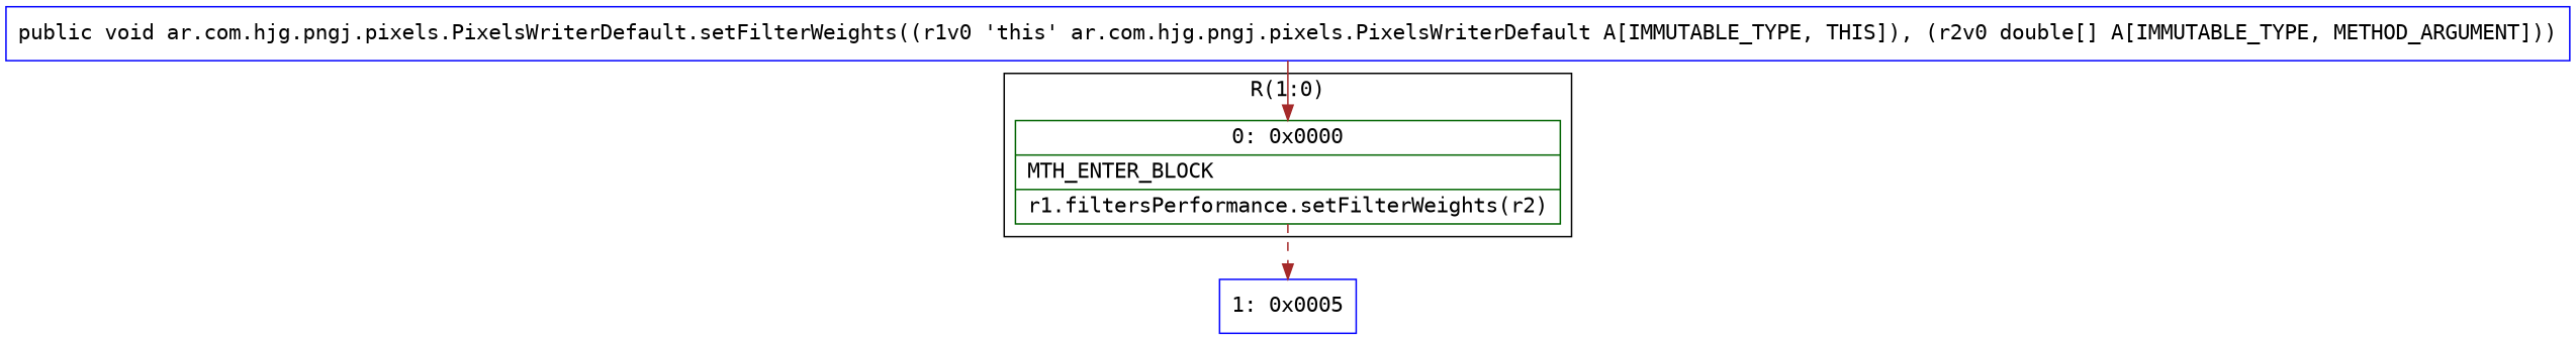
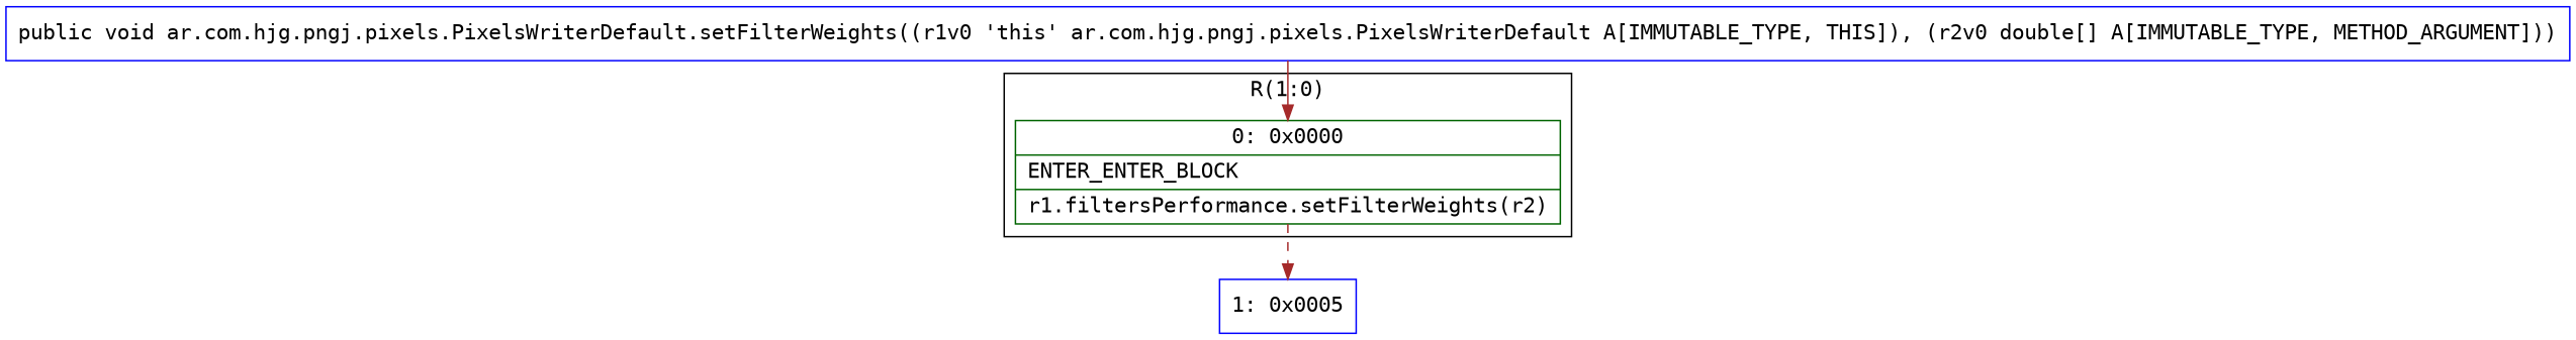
  digraph {
    fontname="DejaVu Sans Mono"
    node [color=blue shape=record fontname="DejaVu Sans Mono"]
    edge [color=brown arrowhead=normal fontname="DejaVu Sans Mono"]
-   n1 [color=darkgreen label="{0\:\ 0x0000|MTH_ENTER_BLOCK\l|r1.filtersPerformance.setFilterWeights(r2)\l}"]
+   n1 [color=darkgreen label="{0\:\ 0x0000|ENTER_ENTER_BLOCK\l|r1.filtersPerformance.setFilterWeights(r2)\l}"]
    n2 [label="{1\:\ 0x0005}"]
    n3 [label="{public void ar.com.hjg.pngj.pixels.PixelsWriterDefault.setFilterWeights((r1v0 'this' ar.com.hjg.pngj.pixels.PixelsWriterDefault A[IMMUTABLE_TYPE, THIS]), (r2v0 double[] A[IMMUTABLE_TYPE, METHOD_ARGUMENT])) }"]
    subgraph cluster_1 {
      label="R(1:0)"
      n1
    }
    n1 -> n2 [style=dashed]
    n3 -> n1 [style=solid]
  }
